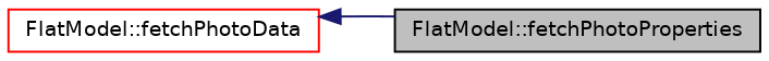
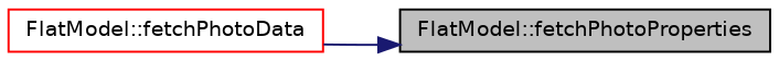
  digraph {
    rankdir=RL
    node [fontname=Helvetica fontsize=10 shape=record style=filled]
    n1 [color=black fillcolor=grey75 fontcolor=black height=0.2 label="FlatModel::fetchPhotoProperties" width=0.4]
    n2 [color=red fillcolor=white height=0.2 label="FlatModel::fetchPhotoData" width=0.4]
-   n2 -> n1 [color=midnightblue dir=back fontname=Helvetica fontsize=10 labelfontname=Helvetica labelfontsize=10 style=solid]
+   n1 -> n2 [color=midnightblue dir=back fontname=Helvetica fontsize=10 labelfontname=Helvetica labelfontsize=10 style=solid]
  }
